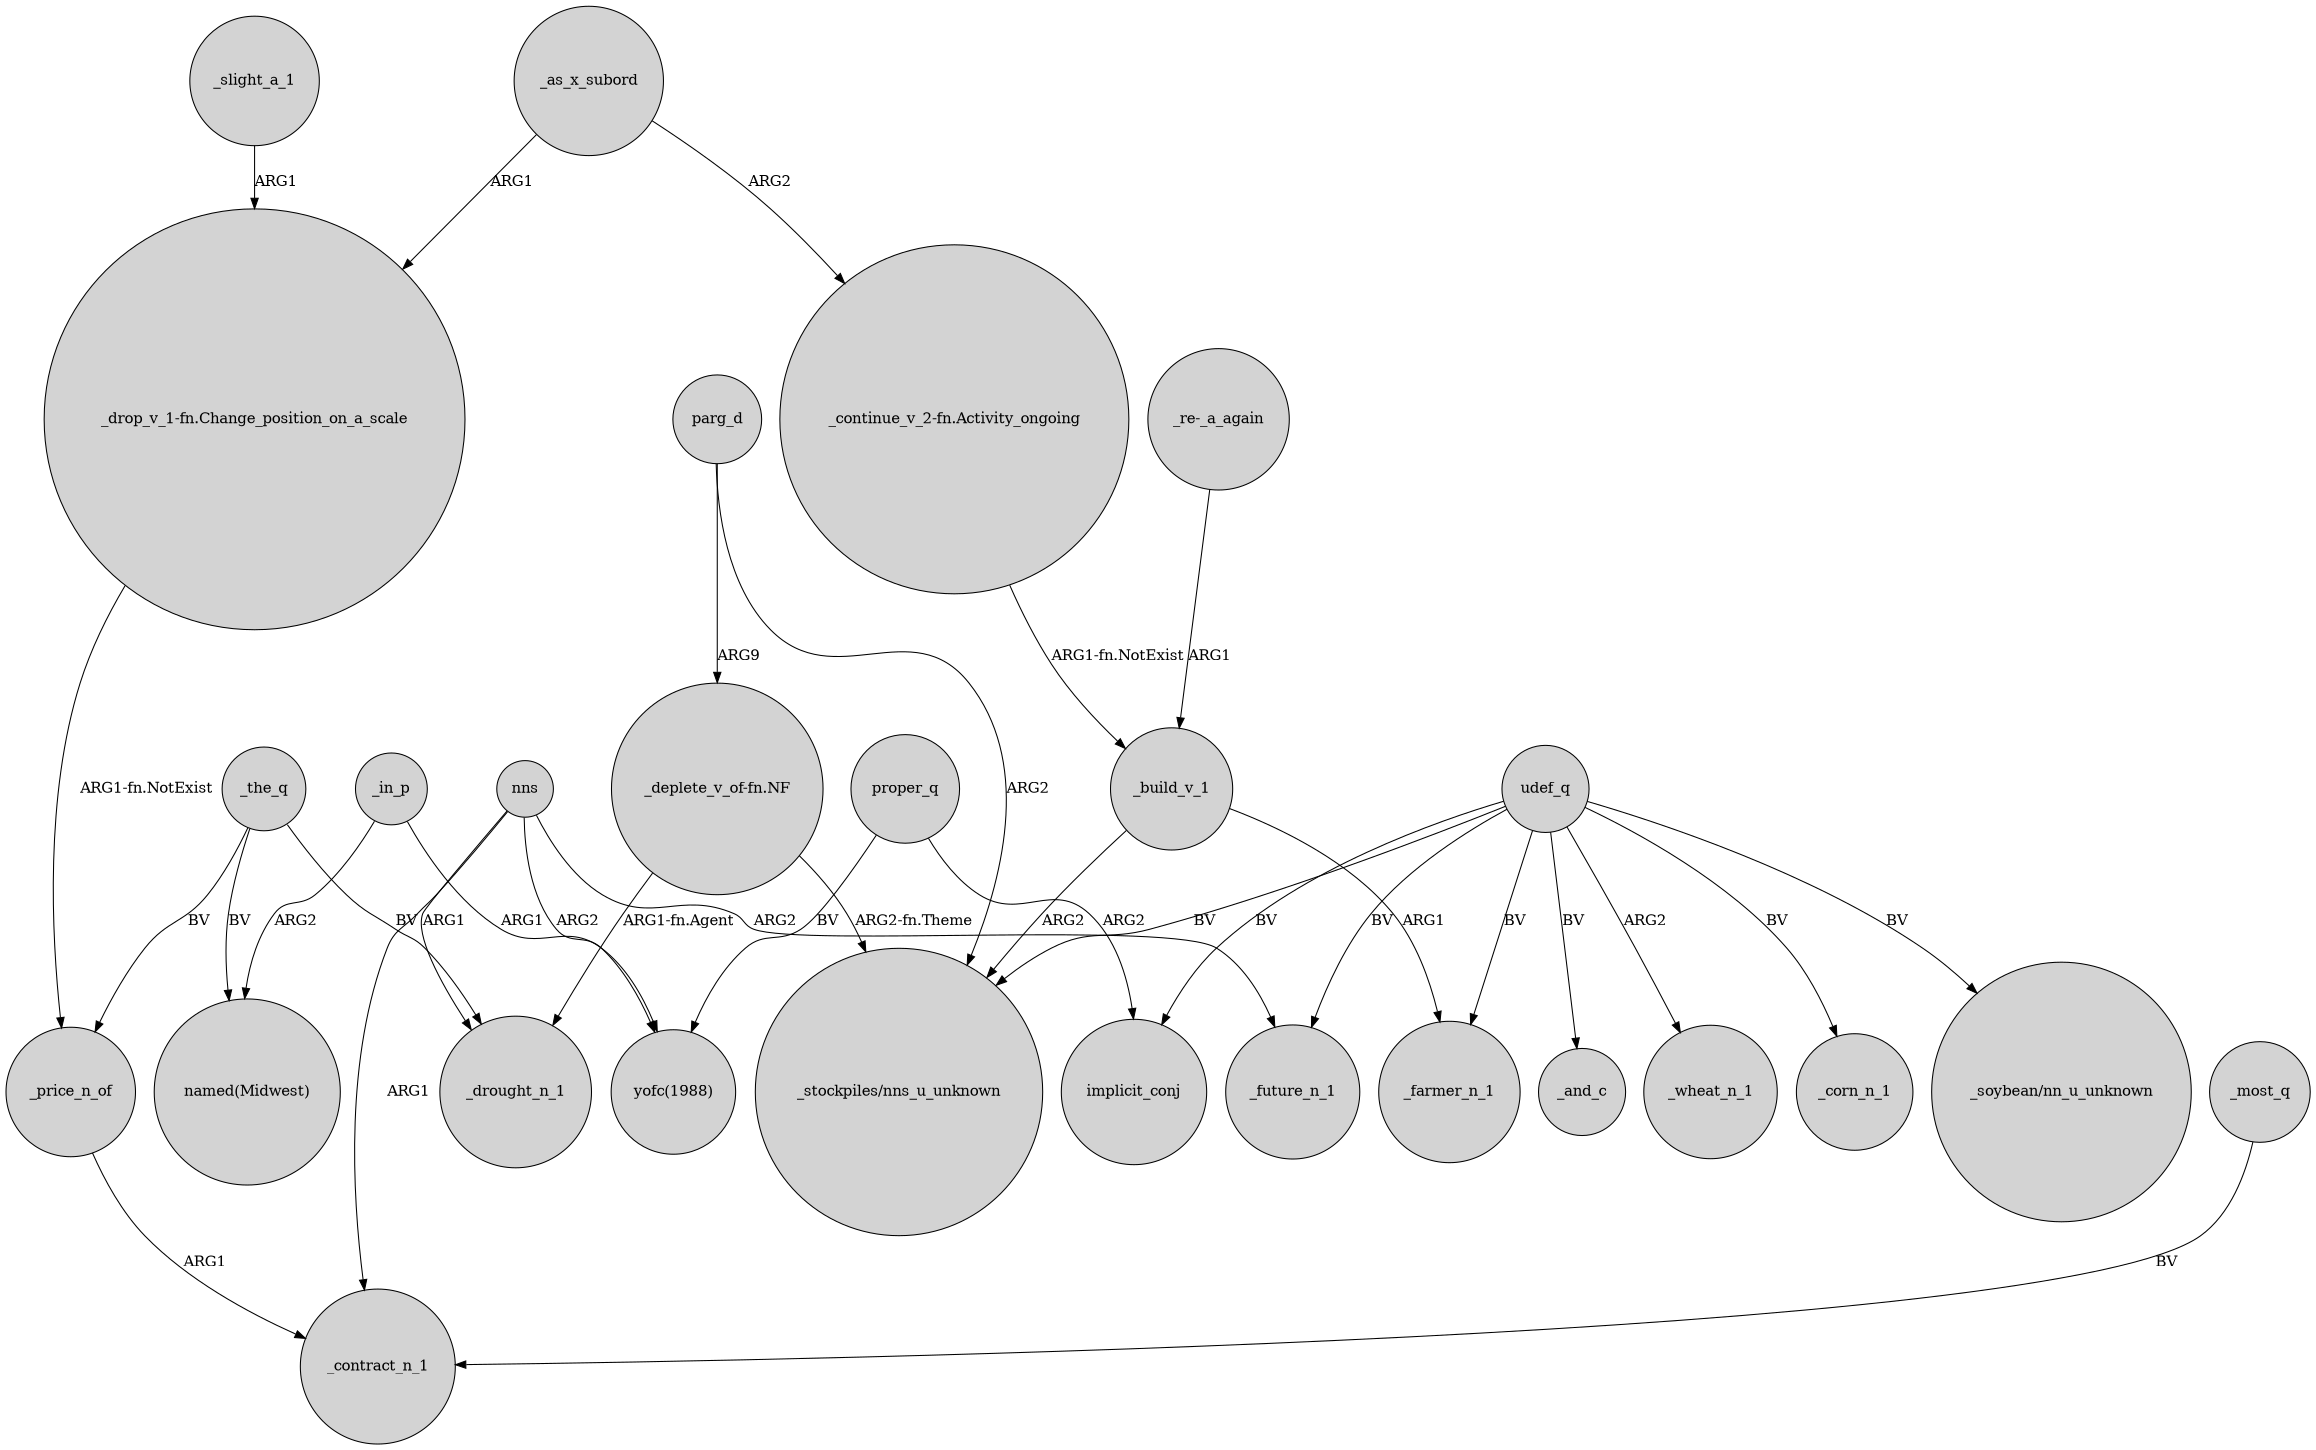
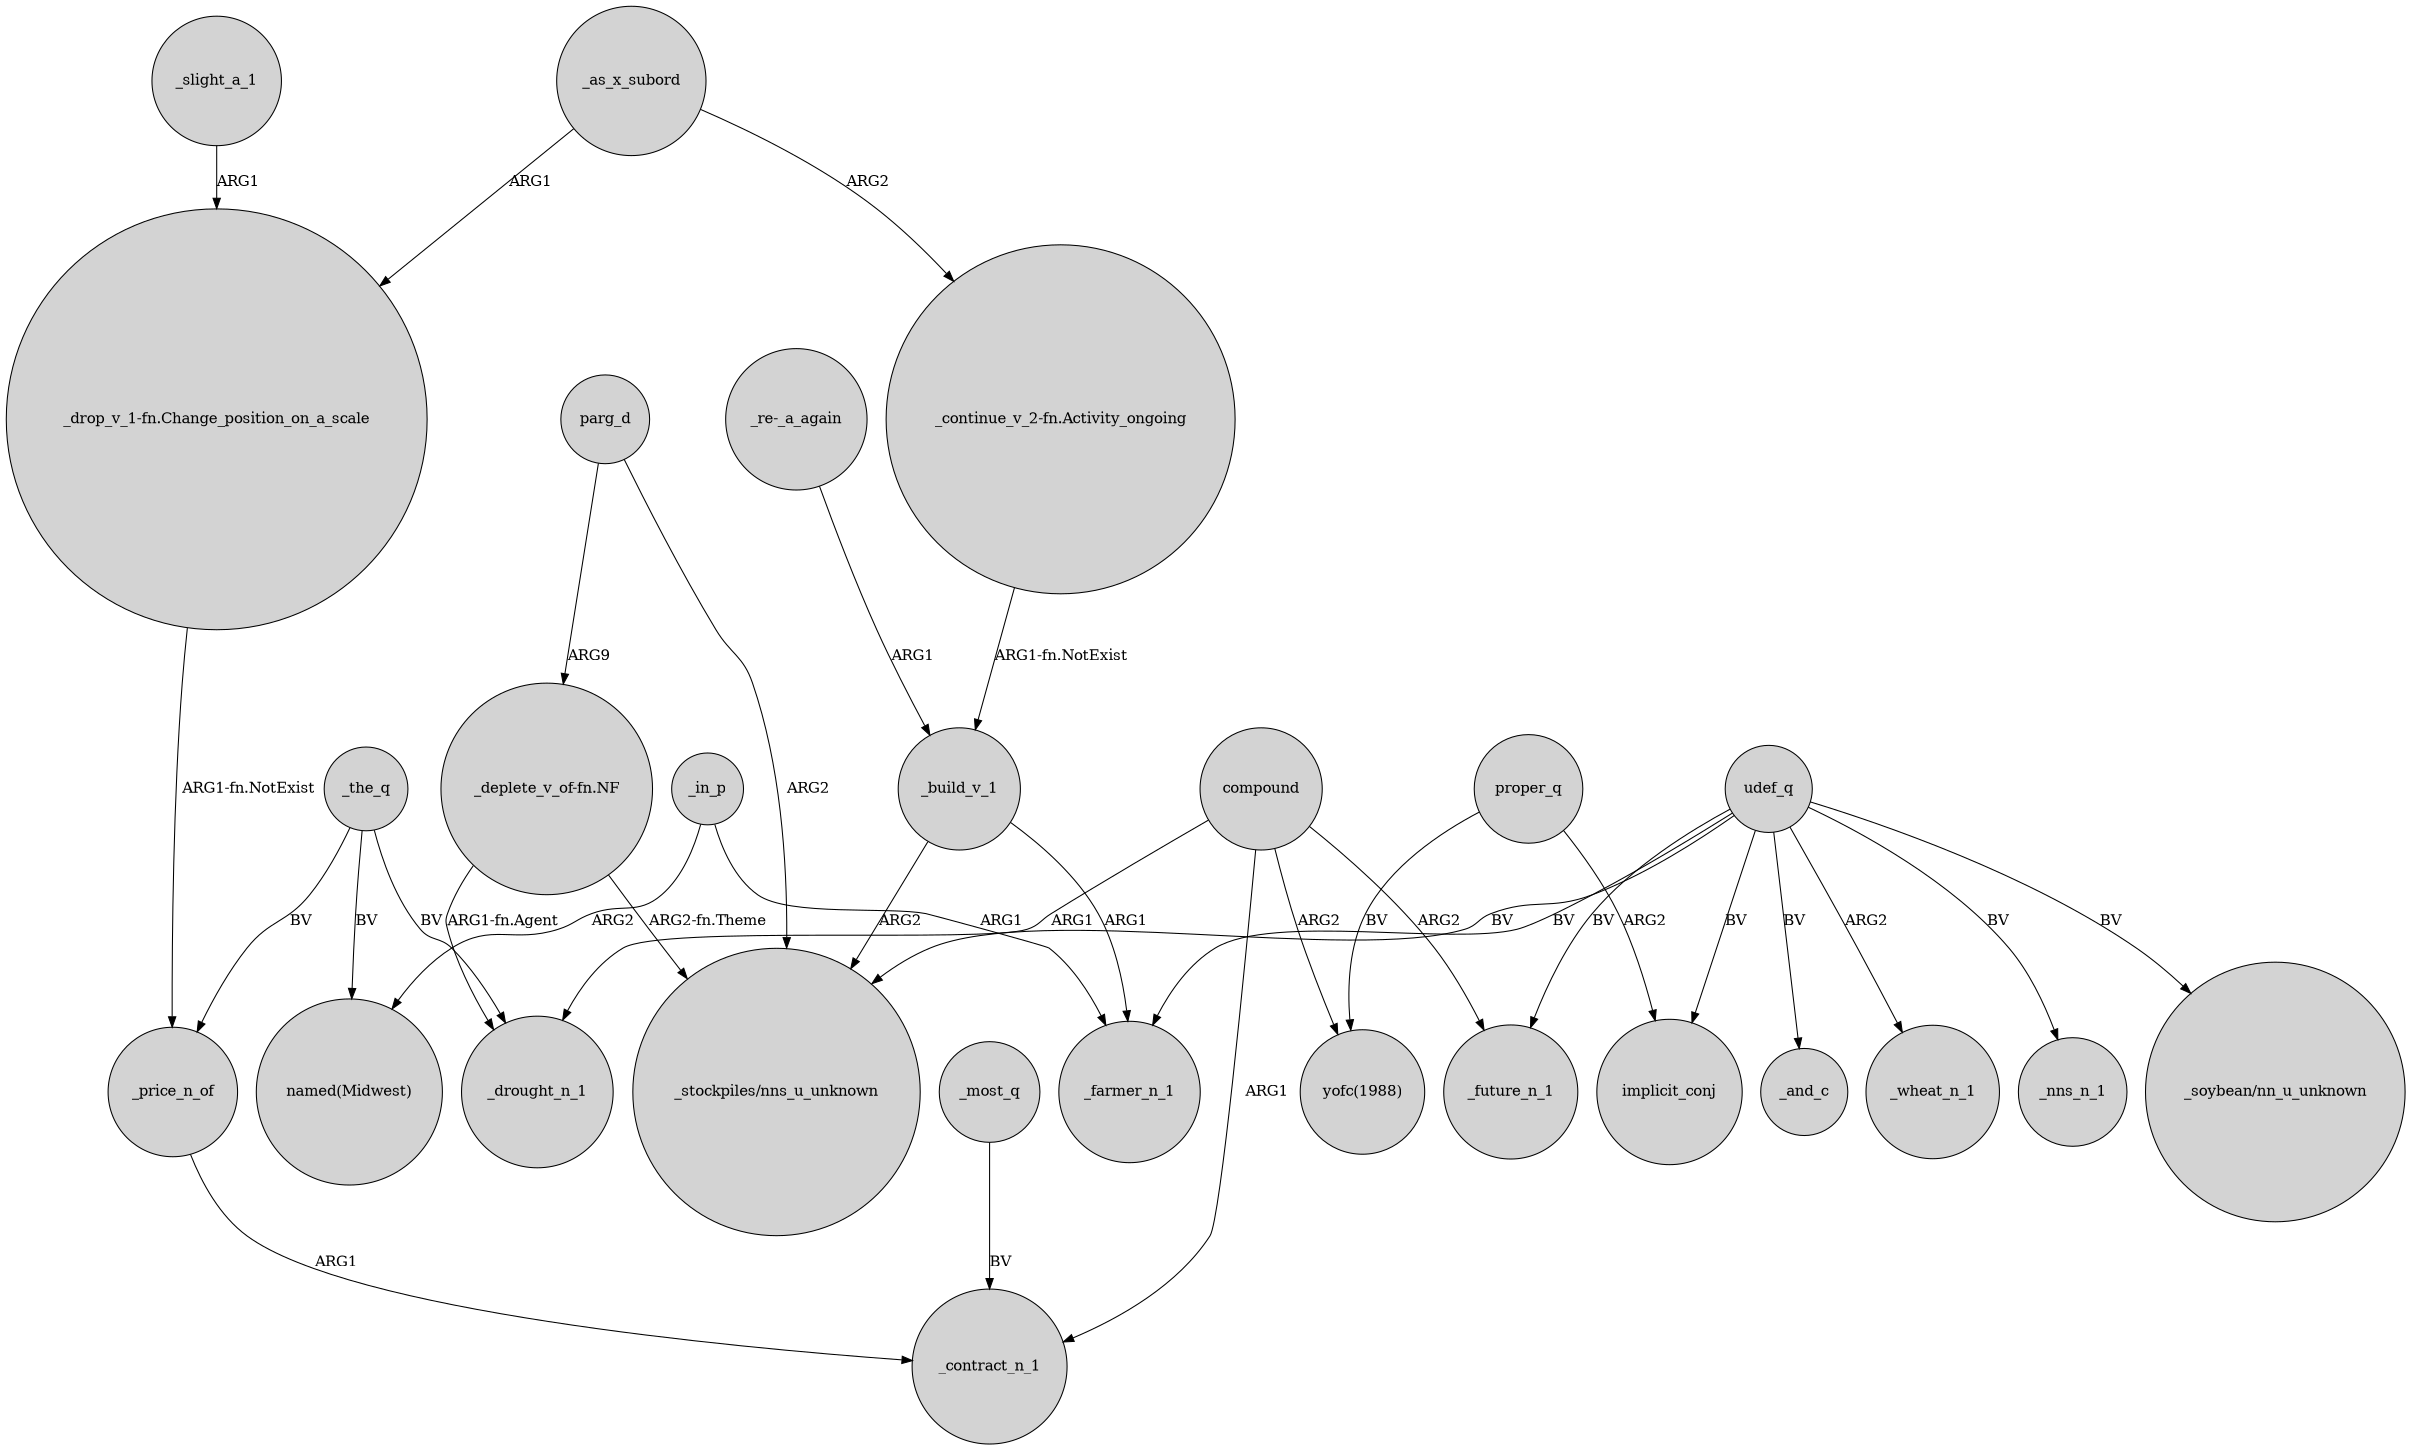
  digraph {
    node [shape=circle style=filled]
    _in_p
    "named(Midwest)"
    _farmer_n_1
-   compound [label=nns]
+   compound
    _drought_n_1
    _contract_n_1
    _future_n_1
    "yofc(1988)"
    _as_x_subord
    "_continue_v_2-fn.Activity_ongoing"
    "_drop_v_1-fn.Change_position_on_a_scale"
    _build_v_1
    _price_n_of
    "_stockpiles/nns_u_unknown"
    "_deplete_v_of-fn.NF"
    _the_q
    udef_q
    implicit_conj
    _wheat_n_1
-   _corn_n_1
+   _corn_n_1 [label=_nns_n_1]
    "_soybean/nn_u_unknown"
    _and_c
    _most_q
    "_re-_a_again"
    proper_q
    parg_d
    _slight_a_1
    _in_p -> "named(Midwest)" [label=ARG2]
-   _in_p -> "yofc(1988)" [label=ARG1]
+   _in_p -> _farmer_n_1 [label=ARG1]
    compound -> _drought_n_1 [label=ARG1]
    compound -> _contract_n_1 [label=ARG1]
    compound -> _future_n_1 [label=ARG2]
    compound -> "yofc(1988)" [label=ARG2]
    _as_x_subord -> "_continue_v_2-fn.Activity_ongoing" [label=ARG2]
    _as_x_subord -> "_drop_v_1-fn.Change_position_on_a_scale" [label=ARG1]
    "_continue_v_2-fn.Activity_ongoing" -> _build_v_1 [label="ARG1-fn.NotExist"]
    "_drop_v_1-fn.Change_position_on_a_scale" -> _price_n_of [label="ARG1-fn.NotExist"]
    _build_v_1 -> _farmer_n_1 [label=ARG1]
    _build_v_1 -> "_stockpiles/nns_u_unknown" [label=ARG2]
    _price_n_of -> _contract_n_1 [label=ARG1]
    "_deplete_v_of-fn.NF" -> _drought_n_1 [label="ARG1-fn.Agent"]
    "_deplete_v_of-fn.NF" -> "_stockpiles/nns_u_unknown" [label="ARG2-fn.Theme"]
    _the_q -> "named(Midwest)" [label=BV]
    _the_q -> _drought_n_1 [label=BV]
    _the_q -> _price_n_of [label=BV]
    udef_q -> _farmer_n_1 [label=BV]
    udef_q -> _future_n_1 [label=BV]
    udef_q -> "_stockpiles/nns_u_unknown" [label=BV]
    udef_q -> implicit_conj [label=BV]
    udef_q -> _wheat_n_1 [label=ARG2]
    udef_q -> _corn_n_1 [label=BV]
    udef_q -> "_soybean/nn_u_unknown" [label=BV]
    udef_q -> _and_c [label=BV]
    _most_q -> _contract_n_1 [label=BV]
    "_re-_a_again" -> _build_v_1 [label=ARG1]
    proper_q -> "yofc(1988)" [label=BV]
    proper_q -> implicit_conj [label=ARG2]
    parg_d -> "_stockpiles/nns_u_unknown" [label=ARG2]
    parg_d -> "_deplete_v_of-fn.NF" [label=ARG9]
    _slight_a_1 -> "_drop_v_1-fn.Change_position_on_a_scale" [label=ARG1]
  }
